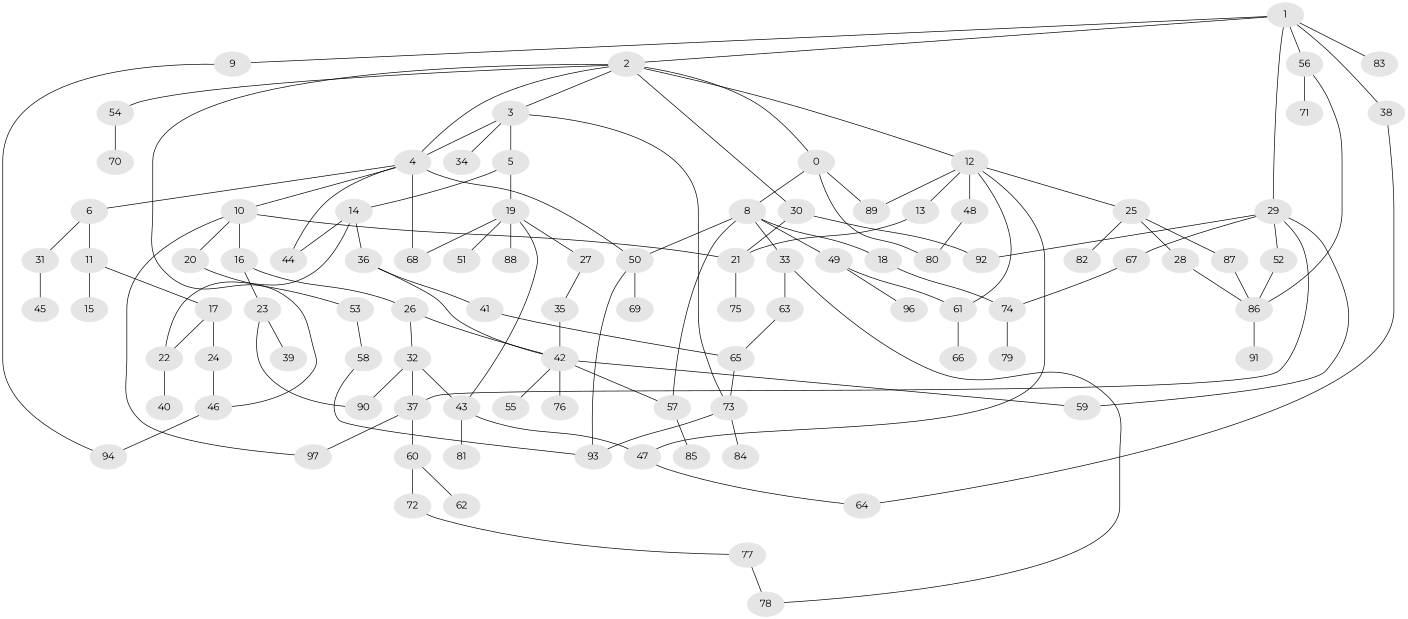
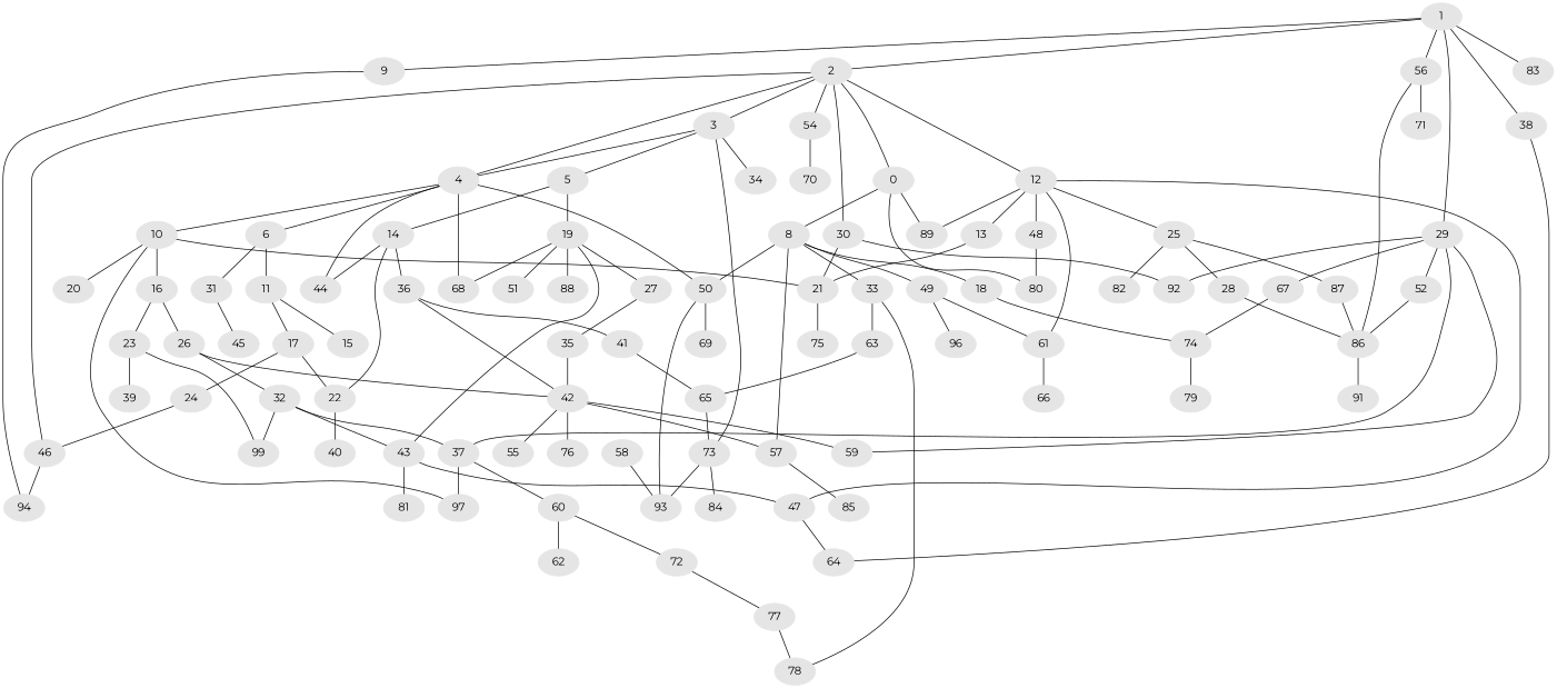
  graph {
    fontname=Montserrat
    node [color=gray90 fontname=Montserrat style=filled]
    edge [fontname=Montserrat]
    1
    2
    9
    29
    38
    56
    83
    3
    4
    n10 [label=0]
    12
    30
    46
    54
    94
    37
    52
    59
    67
    92
    64
    86
    71
    5
    34
    73
    6
    10
    44
    50
    68
    8
    80
    89
    13
    25
    47
    48
    61
    21
    70
    14
    19
    93
    84
    11
    31
    16
    20
    n50 [label=97]
    69
    22
    36
    27
    43
    51
    88
    15
    17
    45
    18
    33
    49
    57
    74
    63
    78
    96
    85
    23
    26
-   53
    75
    24
    28
    82
    87
    66
    40
    42
    41
    39
-   90
+   90 [label=99]
    32
    79
    35
    81
    58
    55
    76
    91
    60
    65
    62
    72
    77
    1 -- 2
    1 -- 9
    1 -- 29
    1 -- 38
    1 -- 56
    1 -- 83
    2 -- 3
    2 -- 4
    2 -- n10
    2 -- 12
    2 -- 30
    2 -- 46
    2 -- 54
    9 -- 94
    29 -- 37
    29 -- 52
    29 -- 59
    29 -- 67
    29 -- 92
    38 -- 64
    56 -- 86
    56 -- 71
    3 -- 4
    3 -- 5
    3 -- 34
    3 -- 73
    4 -- 6
    4 -- 10
    4 -- 44
    4 -- 50
    4 -- 68
    n10 -- 8
    n10 -- 80
    n10 -- 89
    12 -- 89
    12 -- 13
    12 -- 25
    12 -- 47
    12 -- 48
    12 -- 61
    30 -- 92
    30 -- 21
    46 -- 94
    54 -- 70
    37 -- n50
    37 -- 60
    52 -- 86
    67 -- 74
    86 -- 91
    5 -- 14
    5 -- 19
    73 -- 93
    73 -- 84
    6 -- 11
    6 -- 31
    10 -- 21
    10 -- 16
    10 -- 20
    10 -- n50
    50 -- 93
    50 -- 69
    8 -- 50
    8 -- 18
    8 -- 33
    8 -- 49
    8 -- 57
    13 -- 21
    25 -- 28
    25 -- 82
    25 -- 87
    47 -- 64
    48 -- 80
    61 -- 66
    21 -- 75
    14 -- 44
    14 -- 22
    14 -- 36
    19 -- 68
    19 -- 27
    19 -- 43
    19 -- 51
    19 -- 88
    11 -- 15
    11 -- 17
    31 -- 45
    16 -- 23
    16 -- 26
-   20 -- 53
    22 -- 40
    36 -- 42
    36 -- 41
    27 -- 35
    43 -- 47
    43 -- 81
    17 -- 22
    17 -- 24
    18 -- 74
    33 -- 63
    33 -- 78
    49 -- 61
    49 -- 96
    57 -- 85
    74 -- 79
    63 -- 65
    23 -- 39
    23 -- 90
    26 -- 42
    26 -- 32
-   53 -- 58
    24 -- 46
    28 -- 86
    87 -- 86
    42 -- 59
    42 -- 57
    42 -- 55
    42 -- 76
    41 -- 65
    32 -- 37
    32 -- 43
    32 -- 90
    35 -- 42
    58 -- 93
    60 -- 62
    60 -- 72
    65 -- 73
    72 -- 77
    77 -- 78
  }
